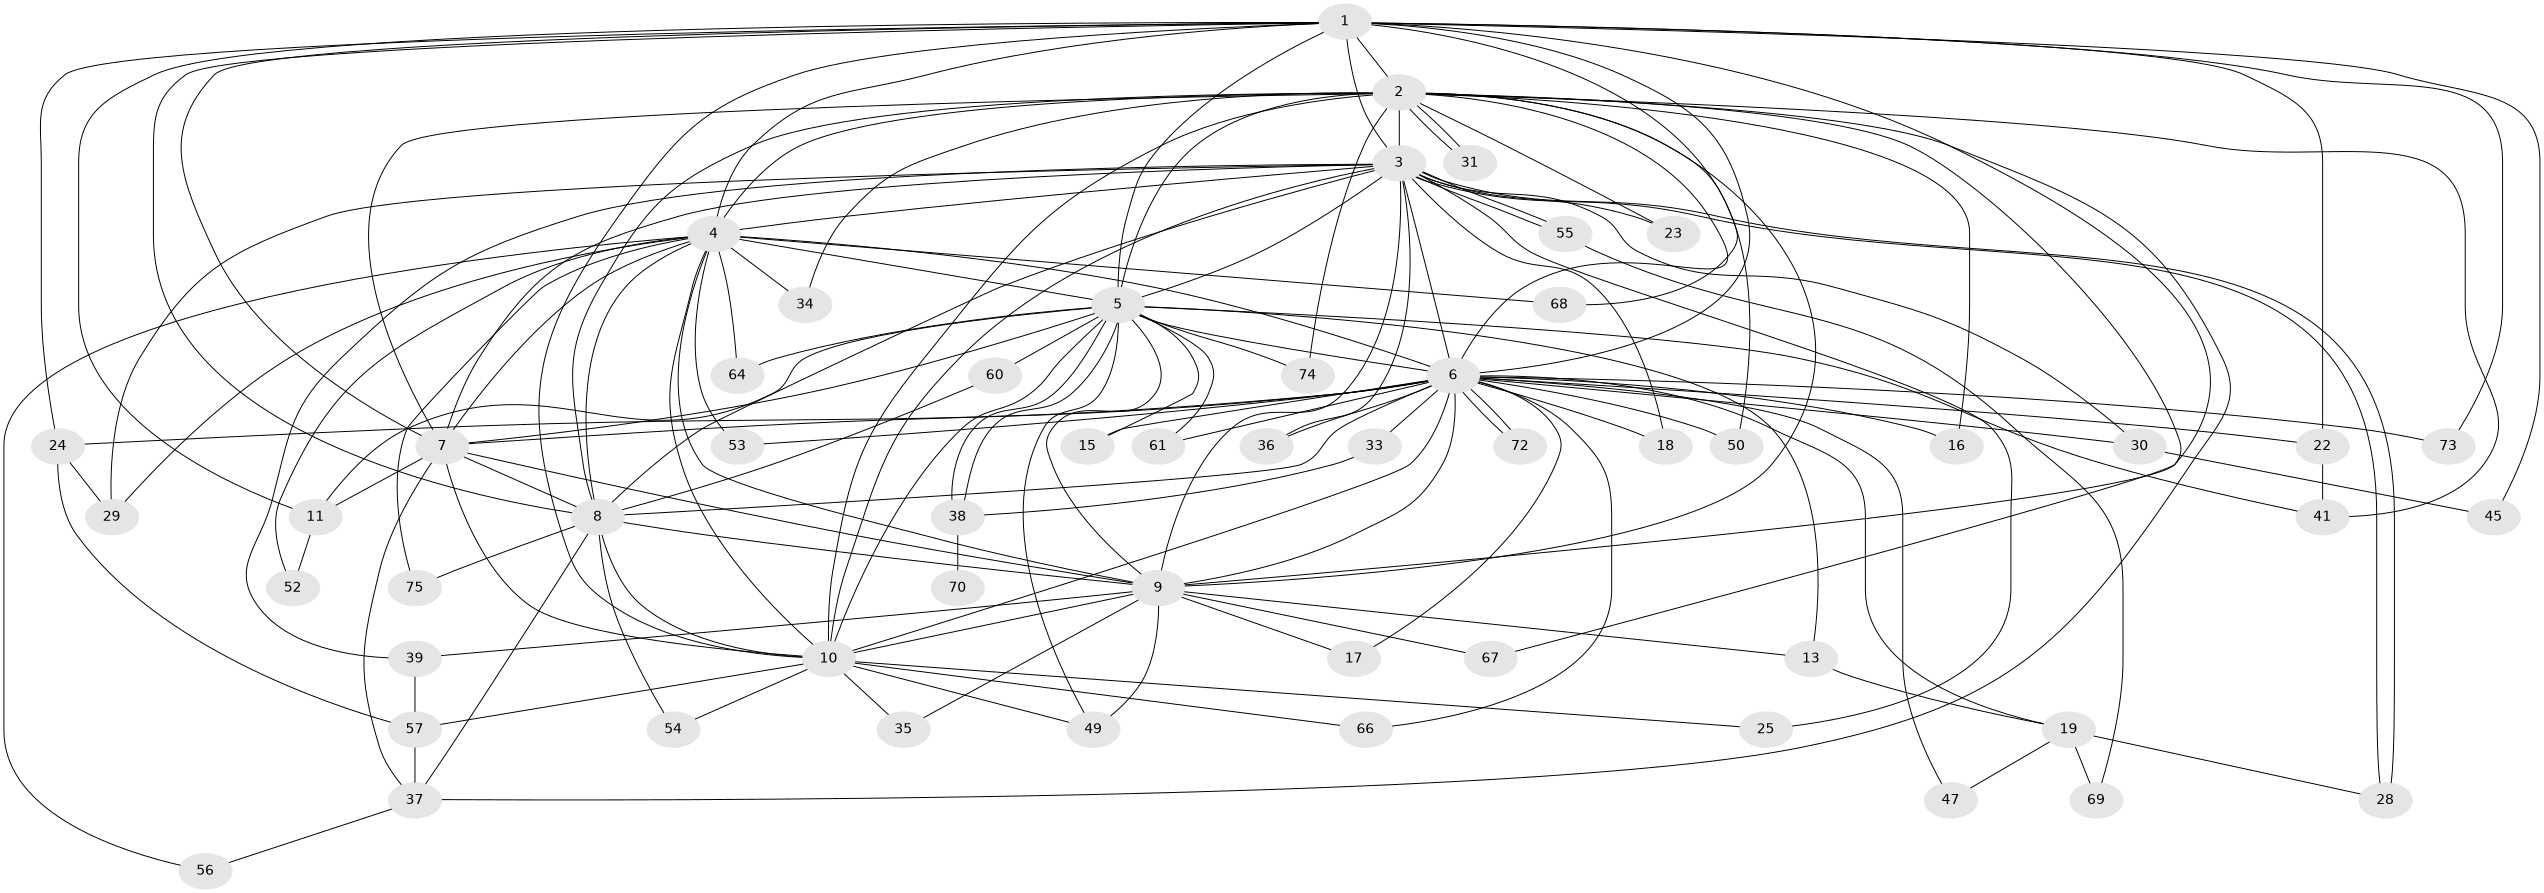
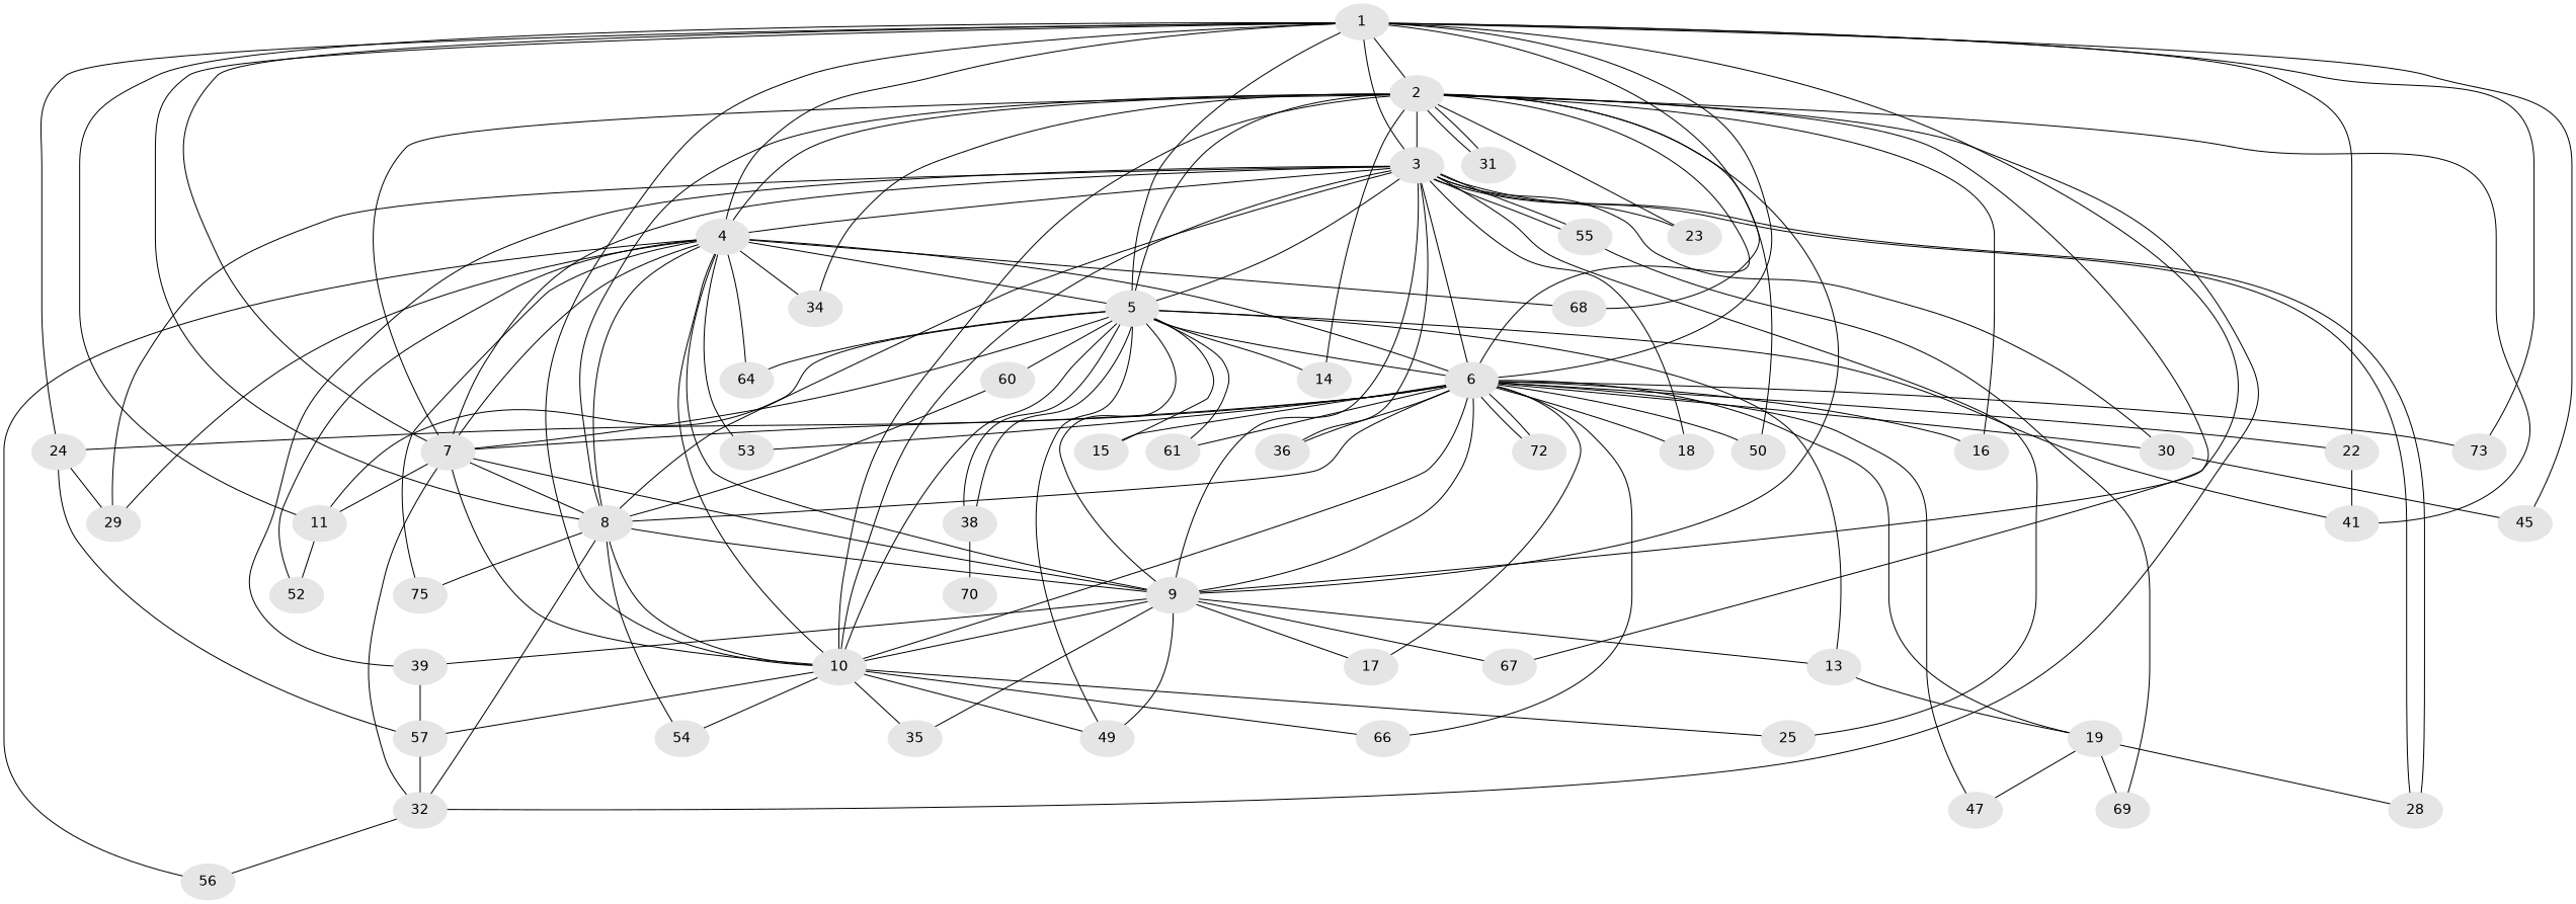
  graph {
    fontname="DejaVu Sans"
    node [color=gray90 fontname="DejaVu Sans" style=filled]
    edge [fontname="DejaVu Sans"]
    1 [super="+46"]
    2 [super="+26"]
    3 [super="+62"]
    4 [super="+32"]
    5 [super="+27"]
    6 [super="+20"]
    7 [super="+44"]
    8 [super="+21"]
    9 [super="+58"]
    10 [super="+12"]
    11 [super="+42"]
    22
    24
    45
    68
    73
-   14 [label=74]
+   14
    16
    23
    31
    34
-   37 [super="+40"]
+   37 [super="+40" label=32]
    41 [super="+43"]
    50
    67
    18
    25
    28
    29 [super="+65"]
    30
    36
    39
    55
    52
    53
    56
    64
    75
    13
    15
    38 [super="+48"]
    49 [super="+71"]
    60
    61
    17
    19 [super="+74"]
-   33
    47
    66
    72
    54
    35
    57 [super="+63"]
    69
    70
    1 -- 2
    1 -- 3
    1 -- 4
    1 -- 5
    1 -- 6
    1 -- 7
    1 -- 8
    1 -- 9
    1 -- 10
    1 -- 11
    1 -- 22
    1 -- 24
    1 -- 45
    1 -- 68
    1 -- 73
    2 -- 3 [weight=2]
    2 -- 4
    2 -- 5 [weight=2]
    2 -- 6
    2 -- 7 [weight=2]
    2 -- 8
    2 -- 9
    2 -- 10
    2 -- 14
    2 -- 16
    2 -- 23
    2 -- 31
    2 -- 31
    2 -- 34
    2 -- 37
    2 -- 41
    2 -- 50
    2 -- 67
    3 -- 4
    3 -- 5
    3 -- 6 [weight=2]
    3 -- 7
    3 -- 8
    3 -- 9
    3 -- 10
    3 -- 23
    3 -- 18
    3 -- 25
    3 -- 28
    3 -- 28
    3 -- 29
    3 -- 30
    3 -- 36
    3 -- 39
    3 -- 55
    3 -- 55
    4 -- 5
    4 -- 6 [weight=2]
    4 -- 7
    4 -- 8
    4 -- 9 [weight=2]
    4 -- 10
    4 -- 68
    4 -- 34
    4 -- 29
    4 -- 52
    4 -- 53
    4 -- 56
    4 -- 64
    4 -- 75
    5 -- 6
    5 -- 7
    5 -- 9
    5 -- 10
    5 -- 11
    5 -- 14
    5 -- 41
    5 -- 64
    5 -- 13
    5 -- 15
    5 -- 38
    5 -- 38
    5 -- 49
    5 -- 60 [weight=2]
    5 -- 61
    6 -- 7
    6 -- 8
    6 -- 9
    6 -- 10 [weight=2]
    6 -- 22
    6 -- 24
    6 -- 73
    6 -- 16
    6 -- 50
    6 -- 18
    6 -- 30
    6 -- 36
    6 -- 53
    6 -- 15
    6 -- 61
    6 -- 17
    6 -- 19
-   6 -- 33 [weight=2]
    6 -- 47
    6 -- 66
    6 -- 72
    6 -- 72
    7 -- 8
    7 -- 9
    7 -- 10
    7 -- 11
    7 -- 37
    8 -- 9
    8 -- 10 [weight=2]
    8 -- 37
    8 -- 75
    8 -- 54
    9 -- 10
    9 -- 67
    9 -- 39
    9 -- 13
    9 -- 49
    9 -- 17
    9 -- 35
    10 -- 25
    10 -- 49
    10 -- 66
    10 -- 54
    10 -- 35
    10 -- 57
    11 -- 52
    22 -- 41
    24 -- 29
    24 -- 57
    37 -- 56
    30 -- 45
    39 -- 57
    55 -- 69
    13 -- 19
    38 -- 70
    60 -- 8
    19 -- 28
    19 -- 47
    19 -- 69
-   33 -- 38
    57 -- 37
  }
